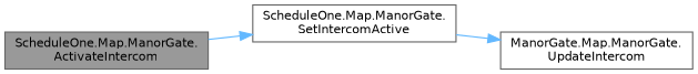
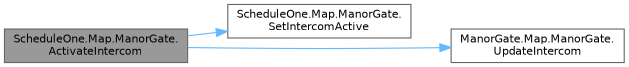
  digraph {
    rankdir=LR
    node [color=grey40 fillcolor=white fontname=Helvetica fontsize=10 shape=box style=filled]
    edge [color=steelblue1 fontname=Helvetica fontsize=10 labelfontname=Helvetica labelfontsize=10 style=solid]
    n1 [color=gray40 fillcolor=grey60 fontcolor=black height=0.2 label="ScheduleOne.Map.ManorGate.\lActivateIntercom" width=0.4]
    n2 [height=0.2 label="ScheduleOne.Map.ManorGate.\lSetIntercomActive" width=0.4]
    n3 [height=0.2 label="ManorGate.Map.ManorGate.\lUpdateIntercom" width=0.4]
    n1 -> n2
-   n2 -> n3
+   n1 -> n3
  }
